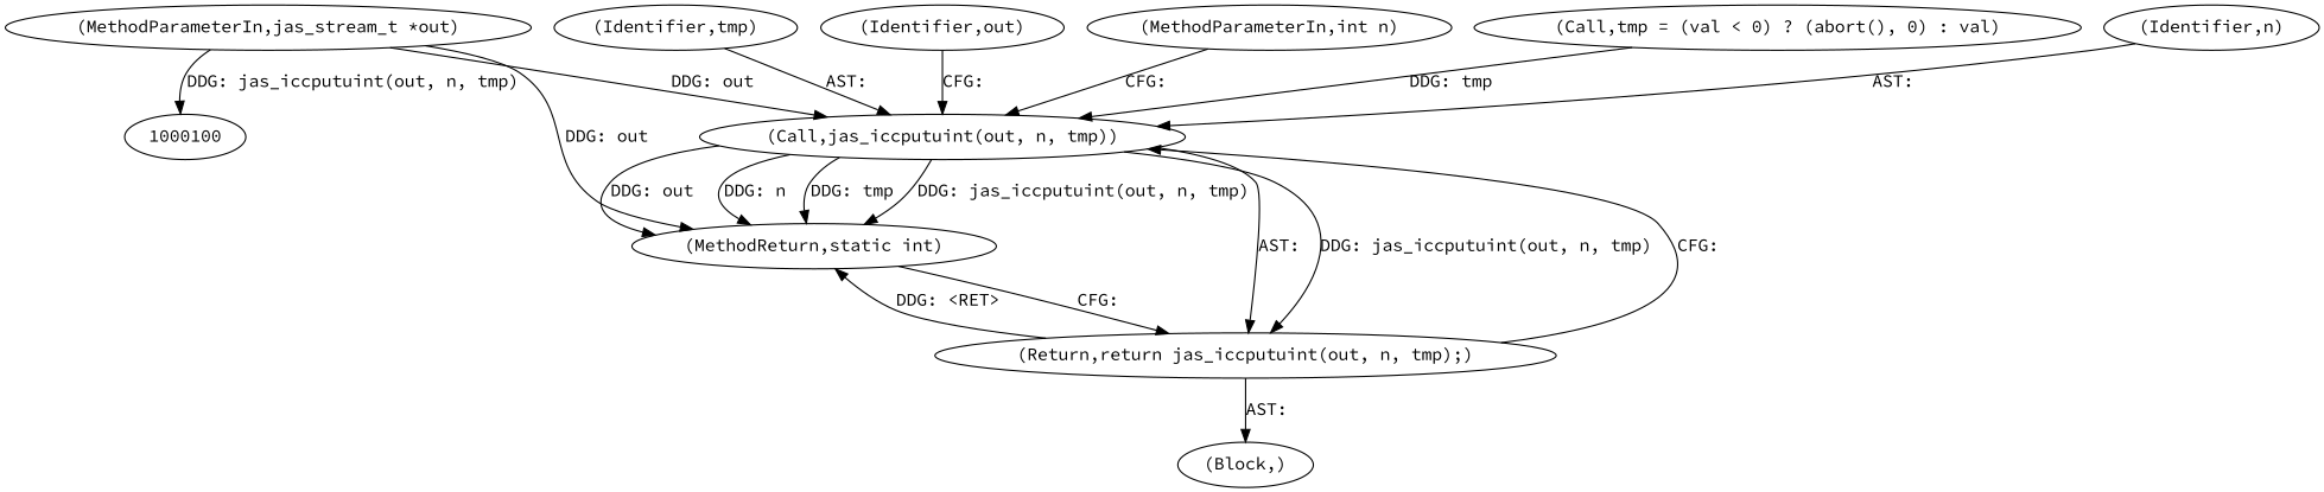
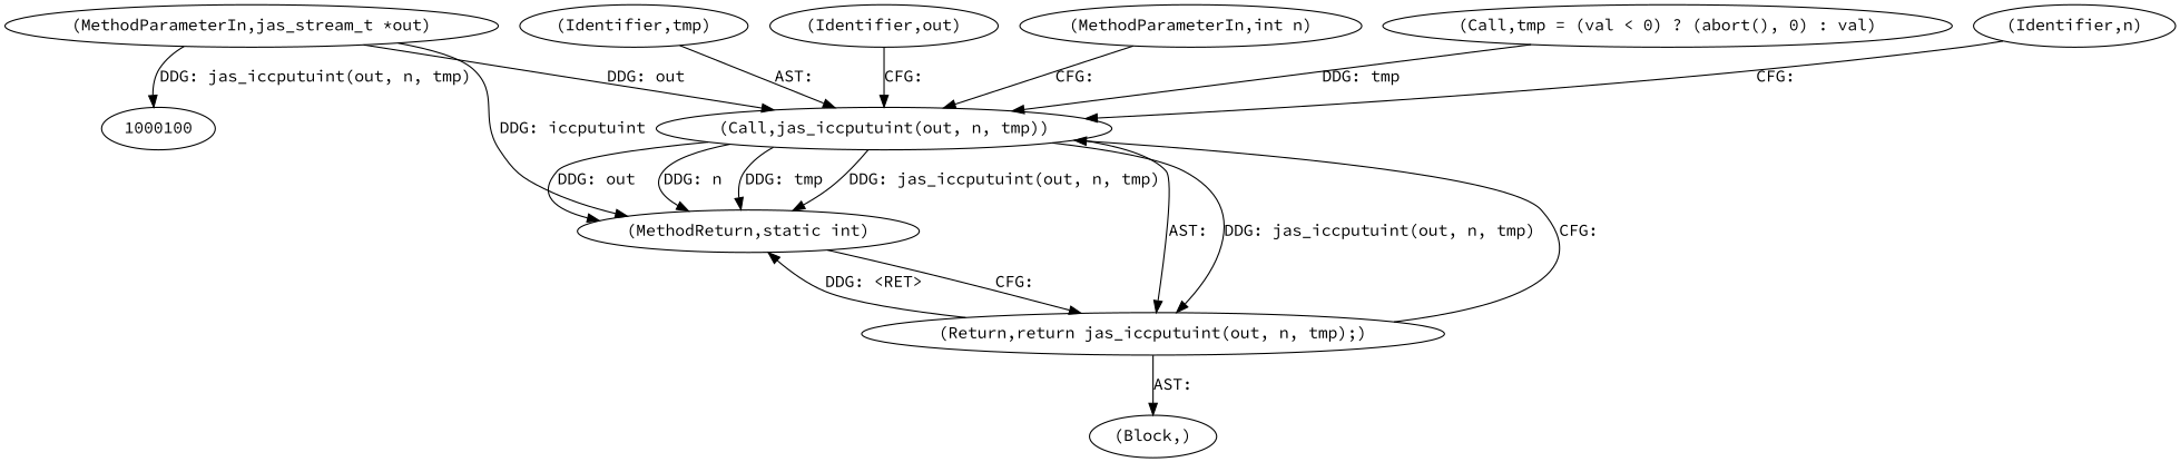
  digraph {
    fontname="Source Code Pro"
    node [fontname="Source Code Pro"]
    edge [fontname="Source Code Pro"]
    n1 [label="(MethodParameterIn,jas_stream_t *out)"]
    n2 [label="(Call,jas_iccputuint(out, n, tmp))"]
    n3 [label="(MethodReturn,static int)"]
    1000100
    n5 [label="(Return,return jas_iccputuint(out, n, tmp);)"]
    n6 [label="(Block,)"]
    n7 [label="(Identifier,tmp)"]
    n8 [label="(Identifier,out)"]
    n9 [label="(MethodParameterIn,int n)"]
    n10 [label="(Call,tmp = (val < 0) ? (abort(), 0) : val)"]
    n11 [label="(Identifier,n)"]
    n1 -> n2 [label="DDG: out"]
-   n1 -> n3 [label="DDG: out"]
+   n1 -> n3 [label="DDG: iccputuint"]
    n1 -> 1000100 [label="DDG: jas_iccputuint(out, n, tmp)"]
    n2 -> n3 [label="DDG: jas_iccputuint(out, n, tmp)"]
    n2 -> n3 [label="DDG: out"]
    n2 -> n3 [label="DDG: n"]
    n2 -> n3 [label="DDG: tmp"]
    n2 -> n5 [label="AST: "]
    n2 -> n5 [label="DDG: jas_iccputuint(out, n, tmp)"]
    n3 -> n5 [label="CFG: "]
    n5 -> n2 [label="CFG: "]
    n5 -> n3 [label="DDG: <RET>"]
    n5 -> n6 [label="AST: "]
    n7 -> n2 [label="AST: "]
    n8 -> n2 [label="CFG: "]
    n9 -> n2 [label="CFG: "]
    n10 -> n2 [label="DDG: tmp"]
-   n11 -> n2 [label="AST: "]
+   n11 -> n2 [label="CFG: "]
  }
